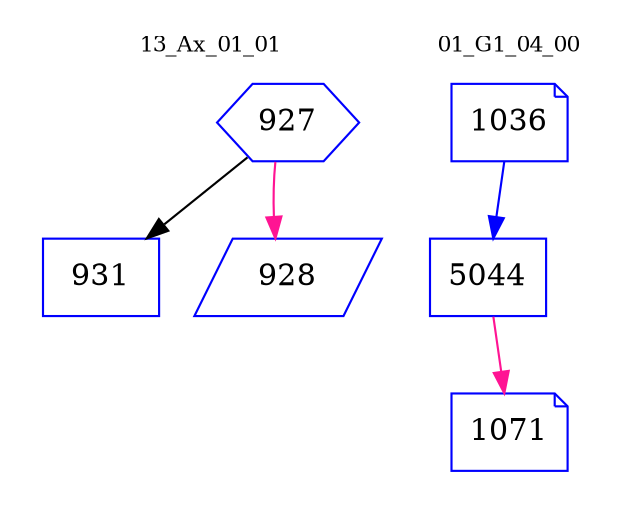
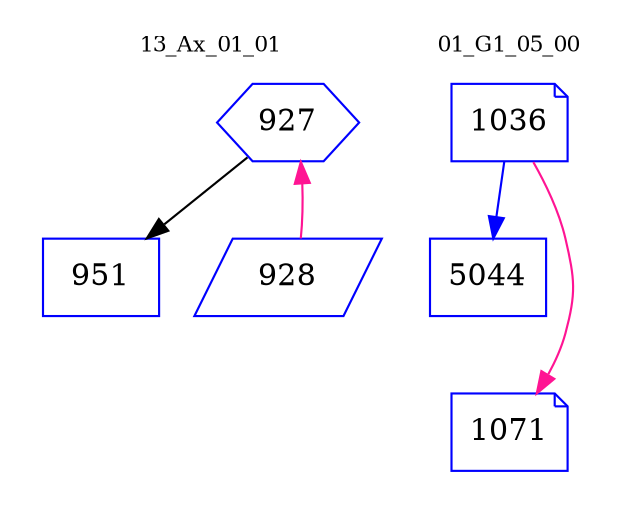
  digraph {
    node [color=blue shape=box]
    edge [color=deeppink]
    n1 [label=927 shape=hexagon]
-   n2 [label=931]
+   n2 [label=951]
    n3 [label=928 shape=parallelogram]
    n4 [label=1036 shape=note]
    n5 [label=5044]
    n6 [label=1071 shape=note]
    subgraph cluster_1 {
      color=white
      fontsize=10
      label="13_Ax_01_01"
      n1
      n2
      n3
    }
    subgraph cluster_2 {
      color=white
      fontsize=10
-     label="01_G1_04_00"
+     label="01_G1_05_00"
      n4
      n5
      n6
    }
    n1 -> n2 [color=black]
-   n1 -> n3
+   n3 -> n1
    n4 -> n5 [color=blue]
-   n5 -> n6
+   n4 -> n6
  }
